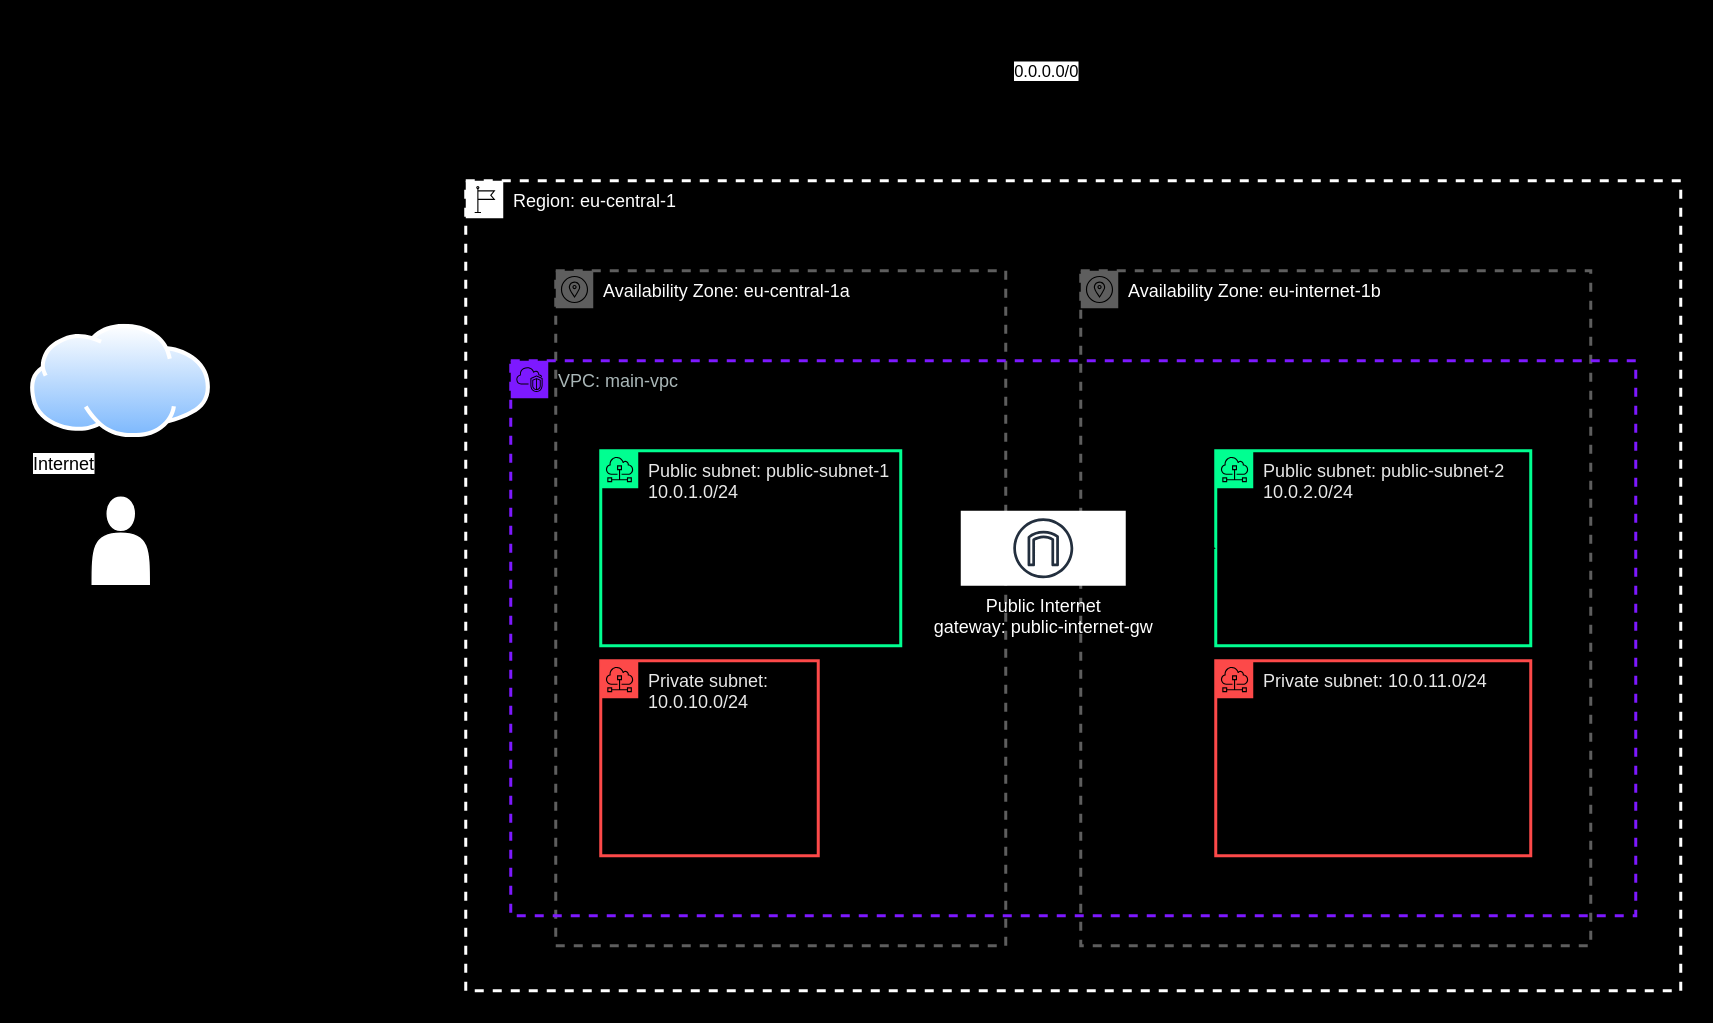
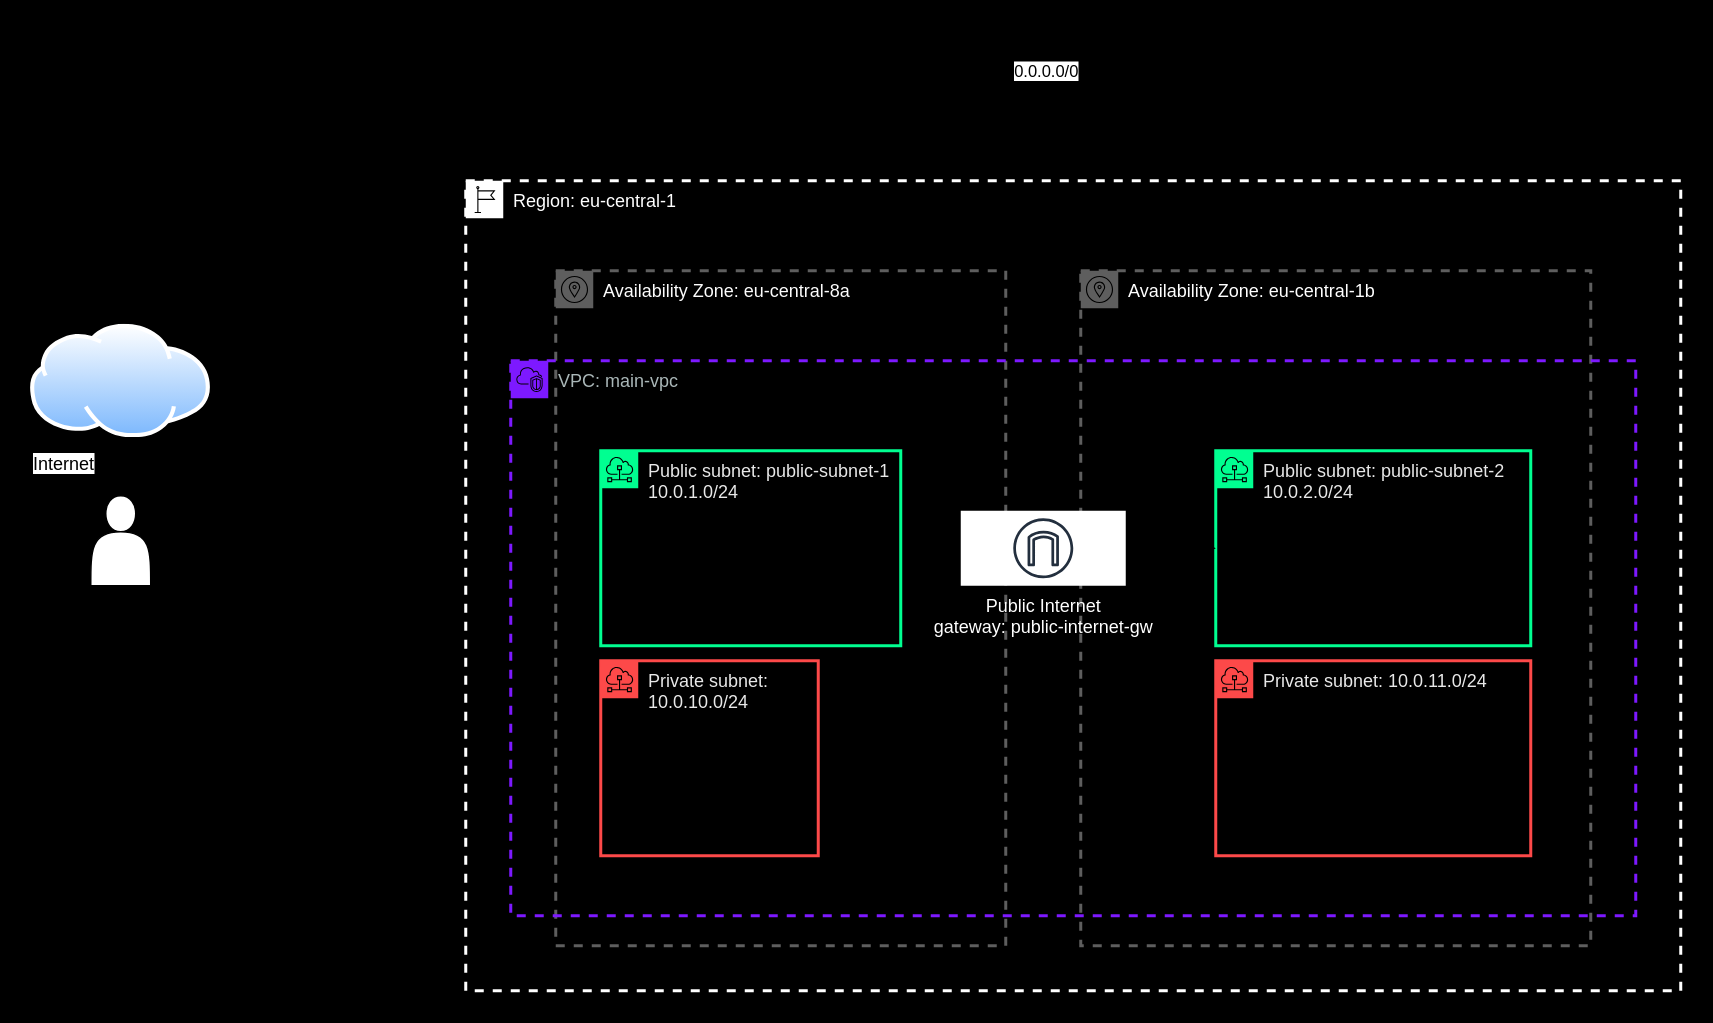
  <mxCell id="0" />
  <mxCell id="1" parent="0" />
  <mxCell id="2" style="edgeStyle=orthogonalEdgeStyle;rounded=0;orthogonalLoop=1;jettySize=auto;html=1;exitX=0.5;exitY=0;exitDx=0;exitDy=0;" edge="1" parent="1" source="4" target="16"><mxGeometry relative="1" as="geometry"><mxPoint x="80" y="40" as="targetPoint" /><Array as="points"><mxPoint x="80" y="20" /><mxPoint x="695" y="20" /></Array></mxGeometry></mxCell>
  <mxCell id="3" value="0.0.0.0/0" style="edgeLabel;html=1;align=center;verticalAlign=middle;resizable=0;points=[];" vertex="1" connectable="0" parent="2"><mxGeometry x="0.48" y="1" relative="1" as="geometry"><mxPoint as="offset" /></mxGeometry></mxCell>
  <mxCell id="4" value="Internet" style="image;aspect=fixed;perimeter=ellipsePerimeter;html=1;align=left;shadow=0;dashed=0;spacingTop=3;image=img/lib/active_directory/internet_cloud.svg;verticalAlign=top;horizontal=1;" vertex="1" parent="1"><mxGeometry x="20" y="215.9" width="120" height="75.6" as="geometry" /></mxCell>
  <mxCell id="5" value="" style="edgeStyle=orthogonalEdgeStyle;rounded=0;orthogonalLoop=1;jettySize=auto;html=1;" edge="1" parent="1" source="6" target="4"><mxGeometry relative="1" as="geometry" /></mxCell>
  <mxCell id="6" value="" style="shape=actor;whiteSpace=wrap;html=1;" vertex="1" parent="1"><mxGeometry x="60" y="330" width="40" height="60" as="geometry" /></mxCell>
  <mxCell id="7" value="&lt;font color=&quot;#ffffff&quot;&gt;Region: eu-central-1&lt;/font&gt;" style="points=[[0,0],[0.25,0],[0.5,0],[0.75,0],[1,0],[1,0.25],[1,0.5],[1,0.75],[1,1],[0.75,1],[0.5,1],[0.25,1],[0,1],[0,0.75],[0,0.5],[0,0.25]];outlineConnect=0;gradientColor=none;html=1;whiteSpace=wrap;fontSize=12;fontStyle=0;container=0;pointerEvents=0;collapsible=0;recursiveResize=0;shape=mxgraph.aws4.group;grIcon=mxgraph.aws4.group_region;strokeColor=#ffffff;fillColor=none;verticalAlign=top;align=left;spacingLeft=30;fontColor=#147EBA;dashed=1;strokeWidth=2;" vertex="1" parent="1"><mxGeometry x="310" y="120" width="810" height="540" as="geometry" /></mxCell>
- <mxCell id="8" value="&lt;font color=&quot;#fcfcfc&quot;&gt;Availability Zone: eu-central-1a&lt;/font&gt;" style="sketch=0;outlineConnect=0;gradientColor=none;html=1;whiteSpace=wrap;fontSize=12;fontStyle=0;shape=mxgraph.aws4.group;grIcon=mxgraph.aws4.group_availability_zone;strokeColor=#5E5E5E;fillColor=none;verticalAlign=top;align=left;spacingLeft=30;fontColor=#E8E8E8;dashed=1;strokeWidth=2;" vertex="1" parent="1"><mxGeometry x="370" y="180" width="300" height="450" as="geometry" /></mxCell>
- <mxCell id="9" value="&lt;font color=&quot;#ffffff&quot;&gt;Availability Zone: eu-internet-1b&lt;/font&gt;" style="sketch=0;outlineConnect=0;gradientColor=none;html=1;whiteSpace=wrap;fontSize=12;fontStyle=0;shape=mxgraph.aws4.group;grIcon=mxgraph.aws4.group_availability_zone;strokeColor=#5E5E5E;fillColor=none;verticalAlign=top;align=left;spacingLeft=30;fontColor=#E8E8E8;dashed=1;strokeWidth=2;" vertex="1" parent="1"><mxGeometry x="720" y="180" width="340" height="450" as="geometry" /></mxCell>
+ <mxCell id="8" value="&lt;font color=&quot;#fcfcfc&quot;&gt;Availability Zone: eu-central-8a&lt;/font&gt;" style="sketch=0;outlineConnect=0;gradientColor=none;html=1;whiteSpace=wrap;fontSize=12;fontStyle=0;shape=mxgraph.aws4.group;grIcon=mxgraph.aws4.group_availability_zone;strokeColor=#5E5E5E;fillColor=none;verticalAlign=top;align=left;spacingLeft=30;fontColor=#E8E8E8;dashed=1;strokeWidth=2;" vertex="1" parent="1"><mxGeometry x="370" y="180" width="300" height="450" as="geometry" /></mxCell>
+ <mxCell id="9" value="&lt;font color=&quot;#ffffff&quot;&gt;Availability Zone: eu-central-1b&lt;/font&gt;" style="sketch=0;outlineConnect=0;gradientColor=none;html=1;whiteSpace=wrap;fontSize=12;fontStyle=0;shape=mxgraph.aws4.group;grIcon=mxgraph.aws4.group_availability_zone;strokeColor=#5E5E5E;fillColor=none;verticalAlign=top;align=left;spacingLeft=30;fontColor=#E8E8E8;dashed=1;strokeWidth=2;" vertex="1" parent="1"><mxGeometry x="720" y="180" width="340" height="450" as="geometry" /></mxCell>
  <mxCell id="10" value="VPC: main-vpc" style="points=[[0,0],[0.25,0],[0.5,0],[0.75,0],[1,0],[1,0.25],[1,0.5],[1,0.75],[1,1],[0.75,1],[0.5,1],[0.25,1],[0,1],[0,0.75],[0,0.5],[0,0.25]];outlineConnect=0;gradientColor=none;html=1;whiteSpace=wrap;fontSize=12;fontStyle=0;container=0;pointerEvents=0;collapsible=0;recursiveResize=0;shape=mxgraph.aws4.group;grIcon=mxgraph.aws4.group_vpc2;strokeColor=#7D19FF;fillColor=none;verticalAlign=top;align=left;spacingLeft=30;fontColor=#AAB7B8;dashed=1;strokeWidth=2;" vertex="1" parent="1"><mxGeometry x="340" y="240" width="750" height="370" as="geometry" /></mxCell>
  <mxCell id="11" value="Public subnet: public-subnet-1 10.0.1.0/24" style="sketch=0;outlineConnect=0;gradientColor=none;html=1;whiteSpace=wrap;fontSize=12;fontStyle=0;shape=mxgraph.aws4.group;grIcon=mxgraph.aws4.group_subnet;strokeColor=#00ff91;fillColor=none;verticalAlign=top;align=left;spacingLeft=30;fontColor=#E8E8E8;dashed=0;strokeWidth=2;" vertex="1" parent="1"><mxGeometry x="400" y="300" width="200" height="130" as="geometry" /></mxCell>
  <mxCell id="12" value="Private subnet: 10.0.10.0/24" style="sketch=0;outlineConnect=0;gradientColor=none;html=1;whiteSpace=wrap;fontSize=12;fontStyle=0;shape=mxgraph.aws4.group;grIcon=mxgraph.aws4.group_subnet;strokeColor=#fd4949;fillColor=none;verticalAlign=top;align=left;spacingLeft=30;fontColor=#E8E8E8;dashed=0;strokeWidth=2;" vertex="1" parent="1"><mxGeometry x="400" y="440" width="145" height="130" as="geometry" /></mxCell>
  <mxCell id="13" value="Public subnet: public-subnet-2 10.0.2.0/24" style="sketch=0;outlineConnect=0;gradientColor=none;html=1;whiteSpace=wrap;fontSize=12;fontStyle=0;shape=mxgraph.aws4.group;grIcon=mxgraph.aws4.group_subnet;strokeColor=#00ff91;fillColor=none;verticalAlign=top;align=left;spacingLeft=30;fontColor=#E8E8E8;dashed=0;strokeWidth=2;" vertex="1" parent="1"><mxGeometry x="810" y="300" width="210" height="130" as="geometry" /></mxCell>
  <mxCell id="14" value="Private subnet: 10.0.11.0/24" style="sketch=0;outlineConnect=0;gradientColor=none;html=1;whiteSpace=wrap;fontSize=12;fontStyle=0;shape=mxgraph.aws4.group;grIcon=mxgraph.aws4.group_subnet;strokeColor=#fd4949;fillColor=none;verticalAlign=top;align=left;spacingLeft=30;fontColor=#E8E8E8;dashed=0;strokeWidth=2;" vertex="1" parent="1"><mxGeometry x="810" y="440" width="210" height="130" as="geometry" /></mxCell>
  <mxCell id="15" value="" style="edgeStyle=orthogonalEdgeStyle;rounded=0;orthogonalLoop=1;jettySize=auto;html=1;" edge="1" parent="1" source="16" target="13"><mxGeometry relative="1" as="geometry" /></mxCell>
  <mxCell id="16" value="Public Internet&lt;br&gt;gateway: public-internet-gw" style="sketch=0;outlineConnect=0;fontColor=#ffffff;gradientColor=none;strokeColor=#232F3E;fillColor=#ffffff;dashed=0;verticalLabelPosition=bottom;verticalAlign=top;align=center;html=1;fontSize=12;fontStyle=0;shape=mxgraph.aws4.resourceIcon;resIcon=mxgraph.aws4.internet_gateway;" vertex="1" parent="1"><mxGeometry x="640" y="340" width="110" height="50" as="geometry" /></mxCell>
